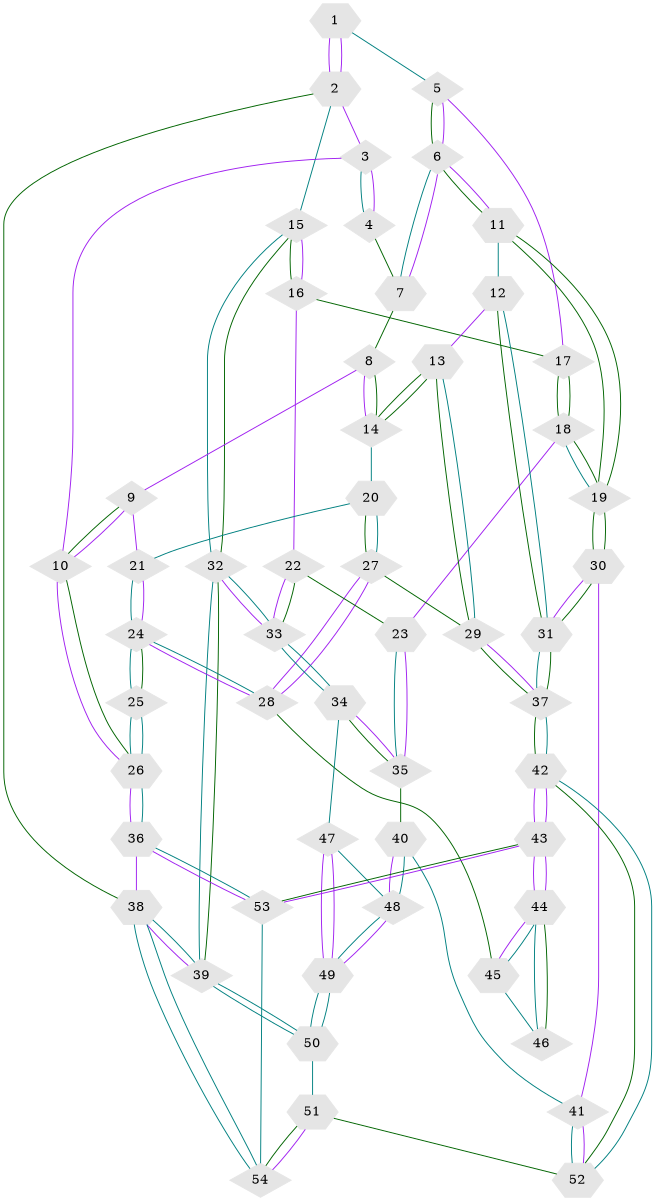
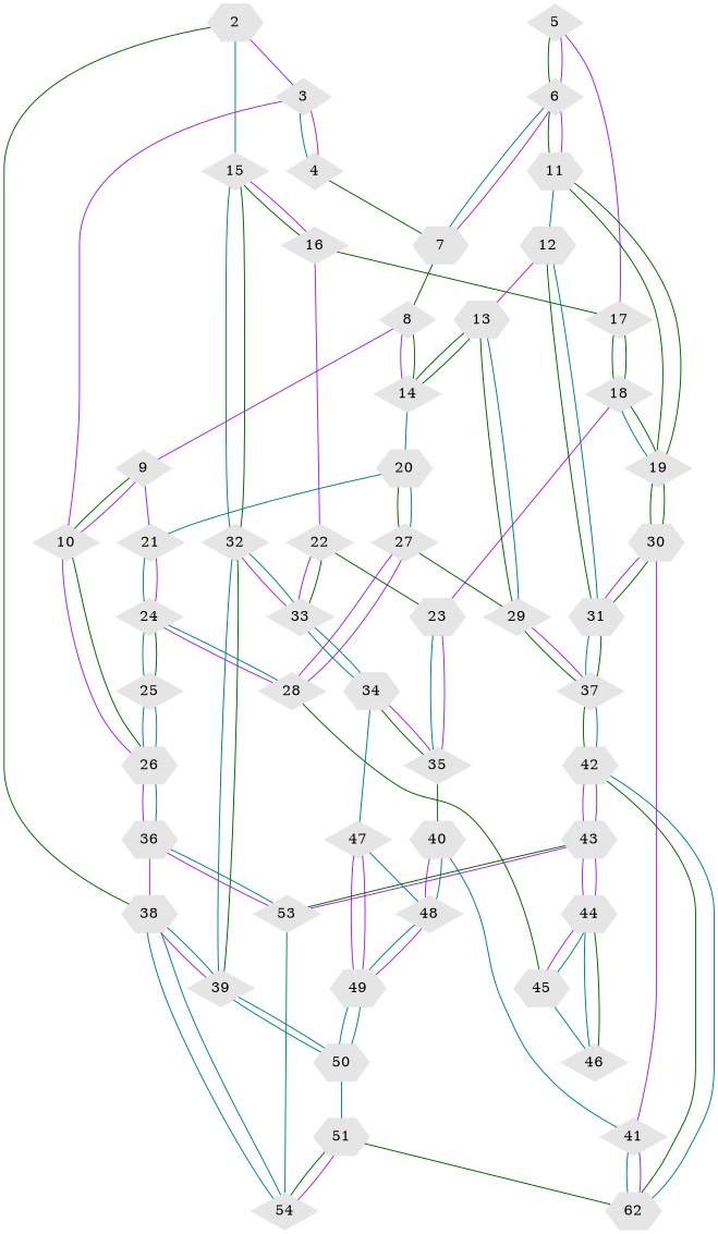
  graph {
    node [color=gray90 shape=diamond style=filled]
    edge [color=purple]
-   1 [shape=hexagon]
    2 [shape=hexagon]
    5
    3
    15
    38 [shape=hexagon]
    6
    17
    4
    10
    16
    32
    39
    54
    7 [shape=hexagon]
    26 [shape=hexagon]
    36 [shape=hexagon]
    53
    8
    11 [shape=hexagon]
    18
    12 [shape=hexagon]
    19
    9
    14
    21
    20 [shape=hexagon]
    24
    13 [shape=hexagon]
    31 [shape=hexagon]
    30 [shape=hexagon]
    29
    37
    27
    22
    33
    23 [shape=hexagon]
    35
    41
    28
    25
    34 [shape=hexagon]
    40 [shape=hexagon]
    45 [shape=hexagon]
    46
    42 [shape=hexagon]
-   52 [shape=hexagon]
+   52 [shape=hexagon label=62]
    50 [shape=hexagon]
    47
    48
    49 [shape=hexagon]
    43 [shape=hexagon]
    51 [shape=hexagon]
    44 [shape=hexagon]
-   1 -- 2
-   1 -- 2
-   1 -- 5 [color=teal]
    2 -- 3
    2 -- 15 [color=teal]
    2 -- 38 [color=darkgreen]
    5 -- 6 [color=darkgreen]
    5 -- 6
    5 -- 17
    3 -- 4 [color=teal]
    3 -- 4
    3 -- 10
    15 -- 16 [color=darkgreen]
    15 -- 16
    15 -- 32 [color=teal]
    15 -- 32 [color=darkgreen]
    38 -- 39
    38 -- 39 [color=teal]
    38 -- 54 [color=teal]
    38 -- 54 [color=teal]
    6 -- 7 [color=teal]
    6 -- 7
    6 -- 11 [color=darkgreen]
    6 -- 11
    17 -- 18 [color=darkgreen]
    17 -- 18 [color=darkgreen]
    4 -- 7 [color=darkgreen]
    10 -- 26
    10 -- 26 [color=darkgreen]
    16 -- 17 [color=darkgreen]
    16 -- 22
    32 -- 39 [color=teal]
    32 -- 39 [color=darkgreen]
    32 -- 33
    32 -- 33 [color=teal]
    39 -- 50 [color=teal]
    39 -- 50 [color=teal]
    7 -- 8 [color=darkgreen]
    26 -- 36
    26 -- 36 [color=teal]
    36 -- 38
    36 -- 53
    36 -- 53 [color=teal]
    53 -- 54 [color=teal]
    8 -- 9
    8 -- 14
    8 -- 14 [color=darkgreen]
    11 -- 12 [color=teal]
    11 -- 19 [color=darkgreen]
    11 -- 19 [color=darkgreen]
    18 -- 19 [color=teal]
    18 -- 19 [color=darkgreen]
    18 -- 23
    12 -- 13
    12 -- 31 [color=darkgreen]
    12 -- 31 [color=teal]
    19 -- 30 [color=darkgreen]
    19 -- 30 [color=darkgreen]
    9 -- 10 [color=darkgreen]
    9 -- 10
    9 -- 21
    14 -- 20 [color=teal]
    21 -- 24 [color=teal]
    21 -- 24
    20 -- 21 [color=teal]
    20 -- 27 [color=darkgreen]
    20 -- 27 [color=teal]
    24 -- 28
    24 -- 28 [color=teal]
    24 -- 25 [color=teal]
    24 -- 25 [color=darkgreen]
    13 -- 14 [color=darkgreen]
    13 -- 14 [color=darkgreen]
    13 -- 29 [color=darkgreen]
    13 -- 29 [color=teal]
    31 -- 37 [color=teal]
    31 -- 37 [color=darkgreen]
    30 -- 31
    30 -- 31 [color=darkgreen]
    30 -- 41
    29 -- 37 [color=darkgreen]
    29 -- 37
    37 -- 42 [color=darkgreen]
    37 -- 42 [color=teal]
    27 -- 29 [color=darkgreen]
    27 -- 28
    27 -- 28
    22 -- 33
    22 -- 33 [color=darkgreen]
    22 -- 23 [color=darkgreen]
    33 -- 34 [color=teal]
    33 -- 34 [color=teal]
    23 -- 35 [color=teal]
    23 -- 35
    35 -- 40 [color=darkgreen]
    41 -- 52 [color=teal]
    41 -- 52
    28 -- 45 [color=darkgreen]
    25 -- 26 [color=teal]
    25 -- 26 [color=teal]
    34 -- 35 [color=darkgreen]
    34 -- 35
    34 -- 47 [color=teal]
    40 -- 41 [color=teal]
    40 -- 48
    40 -- 48 [color=teal]
    45 -- 46 [color=teal]
    42 -- 52 [color=darkgreen]
    42 -- 52 [color=teal]
    42 -- 43
    42 -- 43
    50 -- 51 [color=teal]
    47 -- 48 [color=teal]
    47 -- 49
    47 -- 49
    48 -- 49 [color=teal]
    48 -- 49
    49 -- 50 [color=teal]
    49 -- 50 [color=teal]
    43 -- 53 [color=darkgreen]
    43 -- 53
    43 -- 44
    43 -- 44
    51 -- 54 [color=darkgreen]
    51 -- 54
    51 -- 52 [color=darkgreen]
    44 -- 45
    44 -- 45 [color=teal]
    44 -- 46 [color=teal]
    44 -- 46 [color=darkgreen]
  }
